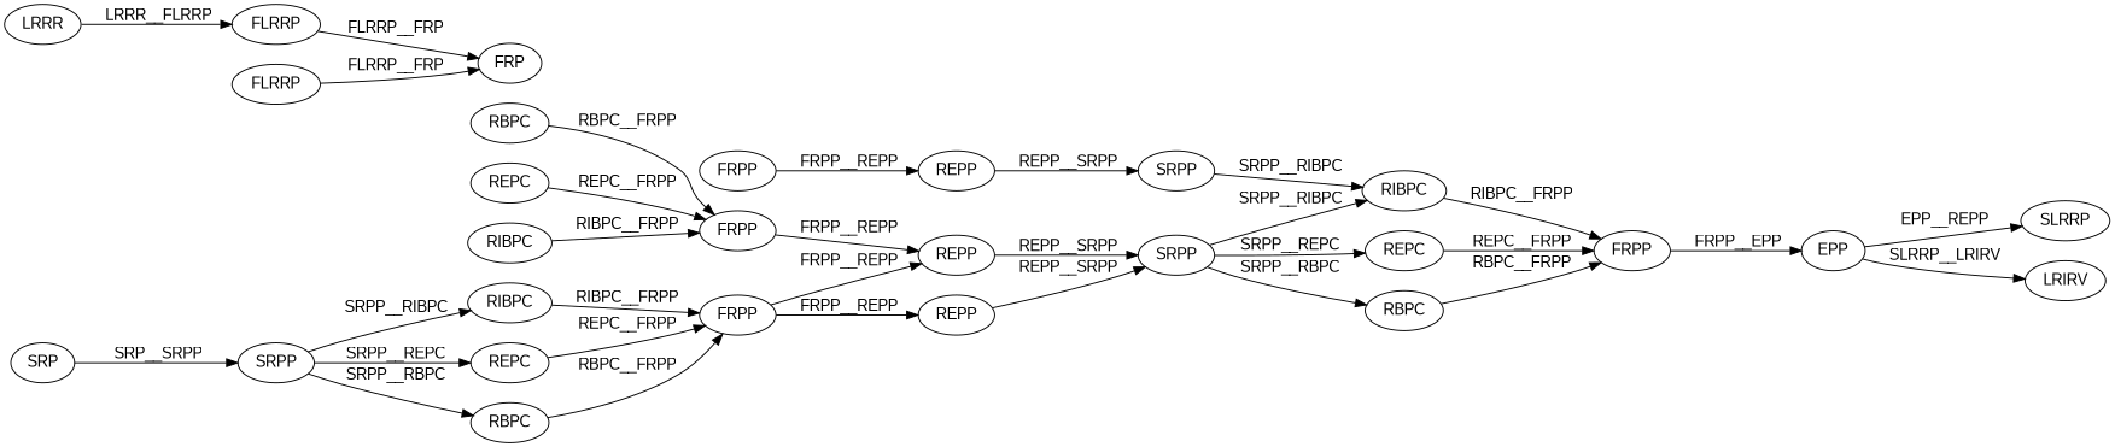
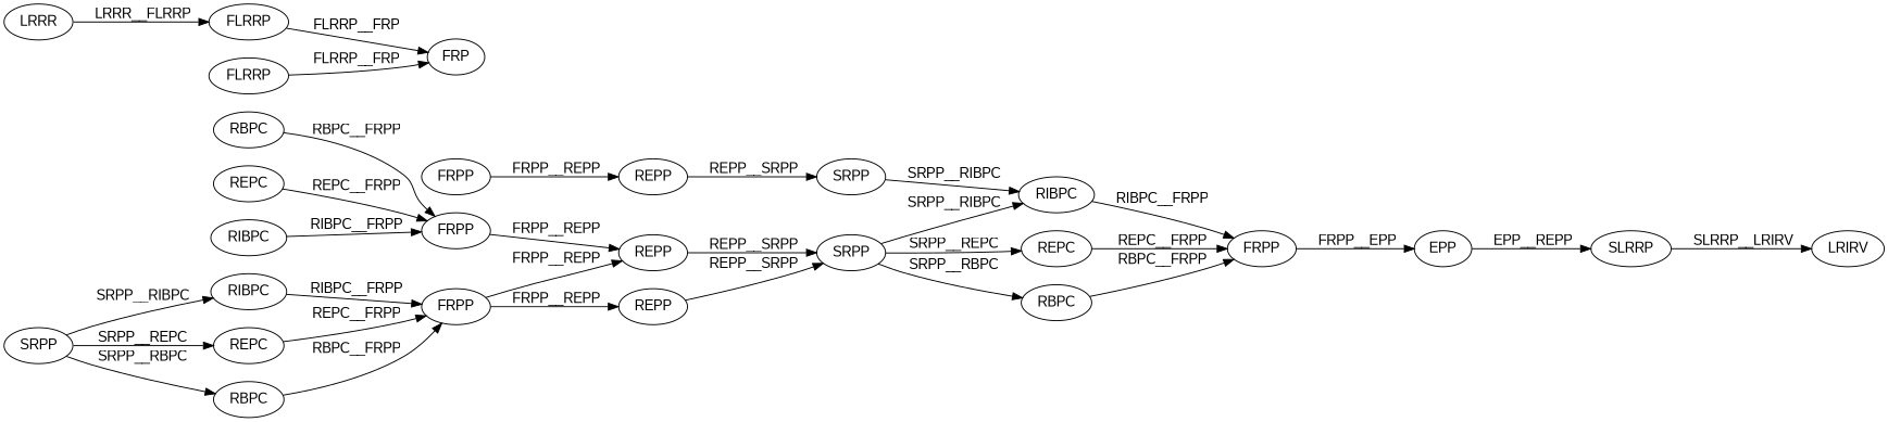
  digraph {
    fontname="Liberation Sans"
    rankdir=LR
    node [color=black fontcolor=black fontname="Liberation Sans"]
    edge [color=black fontcolor=black fontname="Liberation Sans"]
-   n1 [label=SRP]
    n2 [label=SRPP]
    n3 [label=RIBPC]
    n4 [label=REPC]
    n5 [label=RBPC]
    n6 [label=FRPP]
    n7 [label=REPP]
    n8 [label=SRPP]
    n9 [label=RBPC]
    n10 [label=FRPP]
    n11 [label=REPP]
    n12 [label=REPC]
    n13 [label=RIBPC]
    n14 [label=FRPP]
    n15 [label=RIBPC]
    n16 [label=SRPP]
    n17 [label=REPP]
    n18 [label=FRPP]
    n19 [label=REPC]
    n20 [label=RBPC]
    n21 [label=EPP]
    n22 [label=SLRRP]
    n23 [label=LRIRV]
    n24 [label=LRRR]
    n25 [label=FLRRP]
    n26 [label=FLRRP]
    n27 [label=FRP]
-   n1 -> n2 [label=" SRP__SRPP"]
    n2 -> n3 [label=" SRPP__RIBPC"]
    n2 -> n4 [label=" SRPP__REPC"]
    n2 -> n5 [label=" SRPP__RBPC"]
    n3 -> n14 [label=" RIBPC__FRPP"]
    n4 -> n14 [label=" REPC__FRPP"]
    n5 -> n14 [label=" RBPC__FRPP"]
    n6 -> n7 [label=" FRPP__REPP"]
    n7 -> n8 [label=" REPP__SRPP"]
    n8 -> n15 [label=" SRPP__RIBPC"]
    n9 -> n10 [label=" RBPC__FRPP"]
    n10 -> n11 [label=" FRPP__REPP"]
    n11 -> n16 [label=" REPP__SRPP"]
    n12 -> n10 [label=" REPC__FRPP"]
    n13 -> n10 [label=" RIBPC__FRPP"]
    n14 -> n11 [label=" FRPP__REPP"]
    n14 -> n17 [label=" FRPP__REPP"]
    n15 -> n18 [label=" RIBPC__FRPP"]
    n16 -> n15 [label=" SRPP__RIBPC"]
    n16 -> n19 [label=" SRPP__REPC"]
    n16 -> n20 [label=" SRPP__RBPC"]
    n17 -> n16 [label=" REPP__SRPP"]
    n18 -> n21 [label=" FRPP__EPP"]
    n19 -> n18 [label=" REPC__FRPP"]
    n20 -> n18 [label=" RBPC__FRPP"]
    n21 -> n22 [label=" EPP__REPP"]
-   n21 -> n23 [label=" SLRRP__LRIRV"]
+   n22 -> n23 [label=" SLRRP__LRIRV"]
    n24 -> n25 [label=" LRRR__FLRRP"]
    n25 -> n27 [label=" FLRRP__FRP"]
    n26 -> n27 [label=" FLRRP__FRP"]
  }
